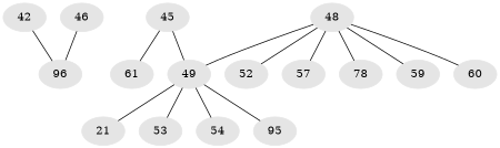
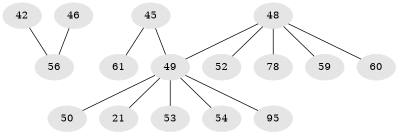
  graph {
    node [color=gray90 style=filled]
-   56 [super="+33+41" label=96]
+   56 [super="+33+41"]
    42
    49 [super="+5+39+18+44+32+34+37+40+43+38"]
+   50
    n5 [label=21]
    53
    54
    n8 [label=95]
    45
    61
    46
    48 [super="+29"]
    52 [super="+24+30"]
-   57
    n15 [label=78]
    59
    60
    42 -- 56
+   49 -- 50
    49 -- n5
    49 -- 53
    49 -- 54
    49 -- n8
    45 -- 49
    45 -- 61
    46 -- 56
    48 -- 49
    48 -- 52
-   48 -- 57
    48 -- n15
    48 -- 59
    48 -- 60
  }
